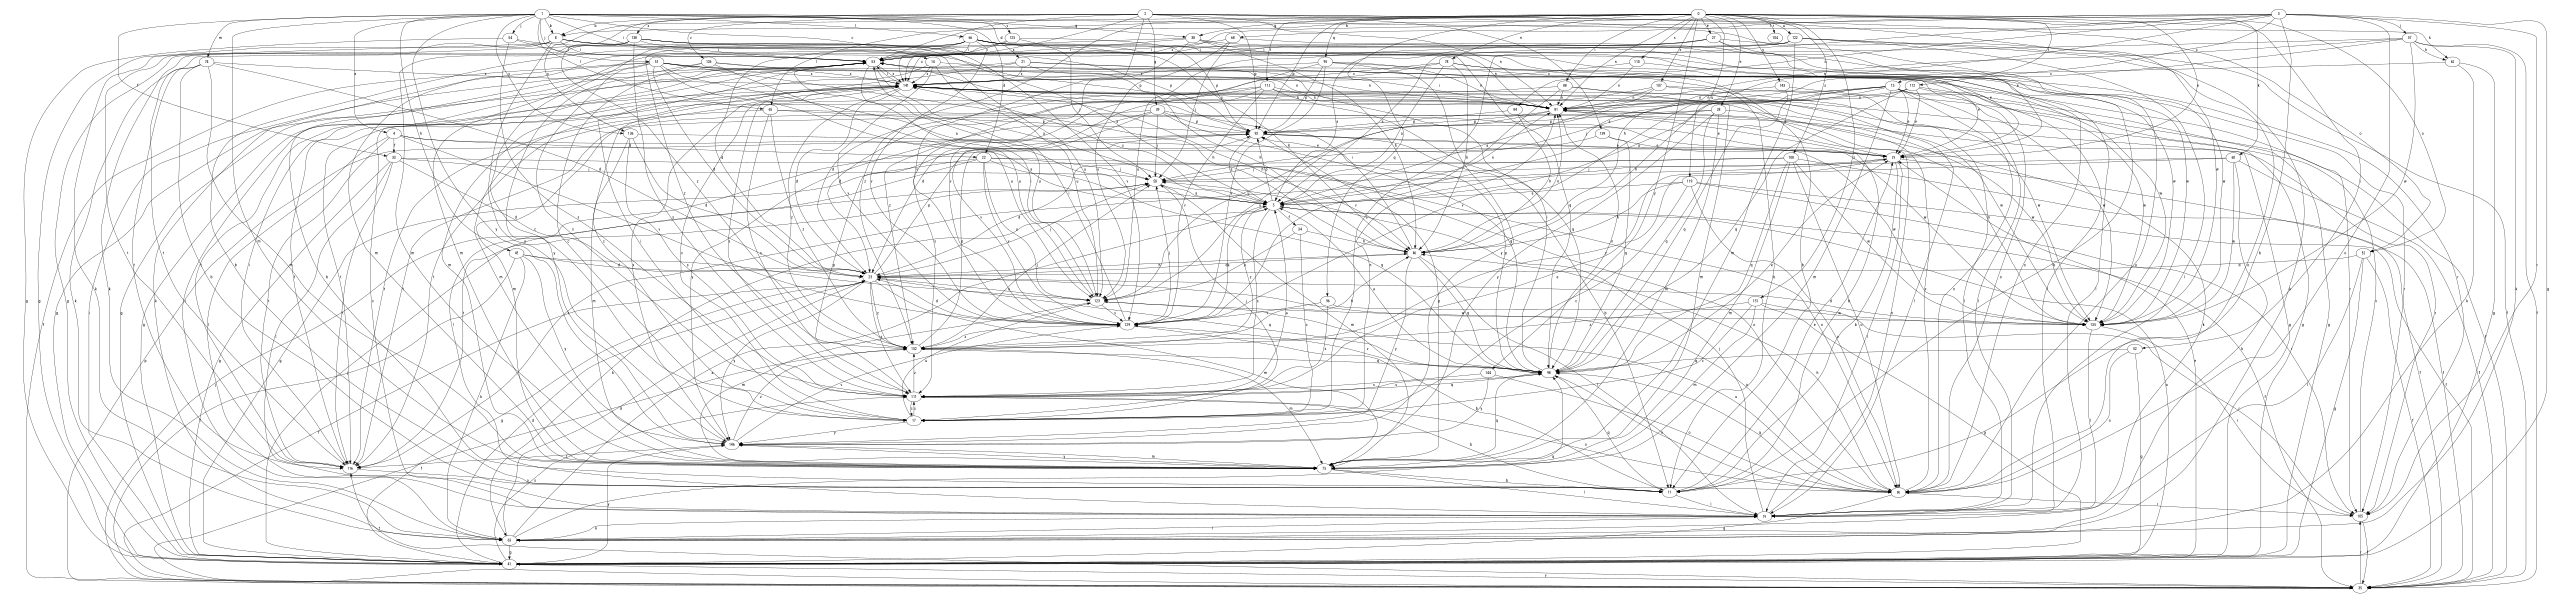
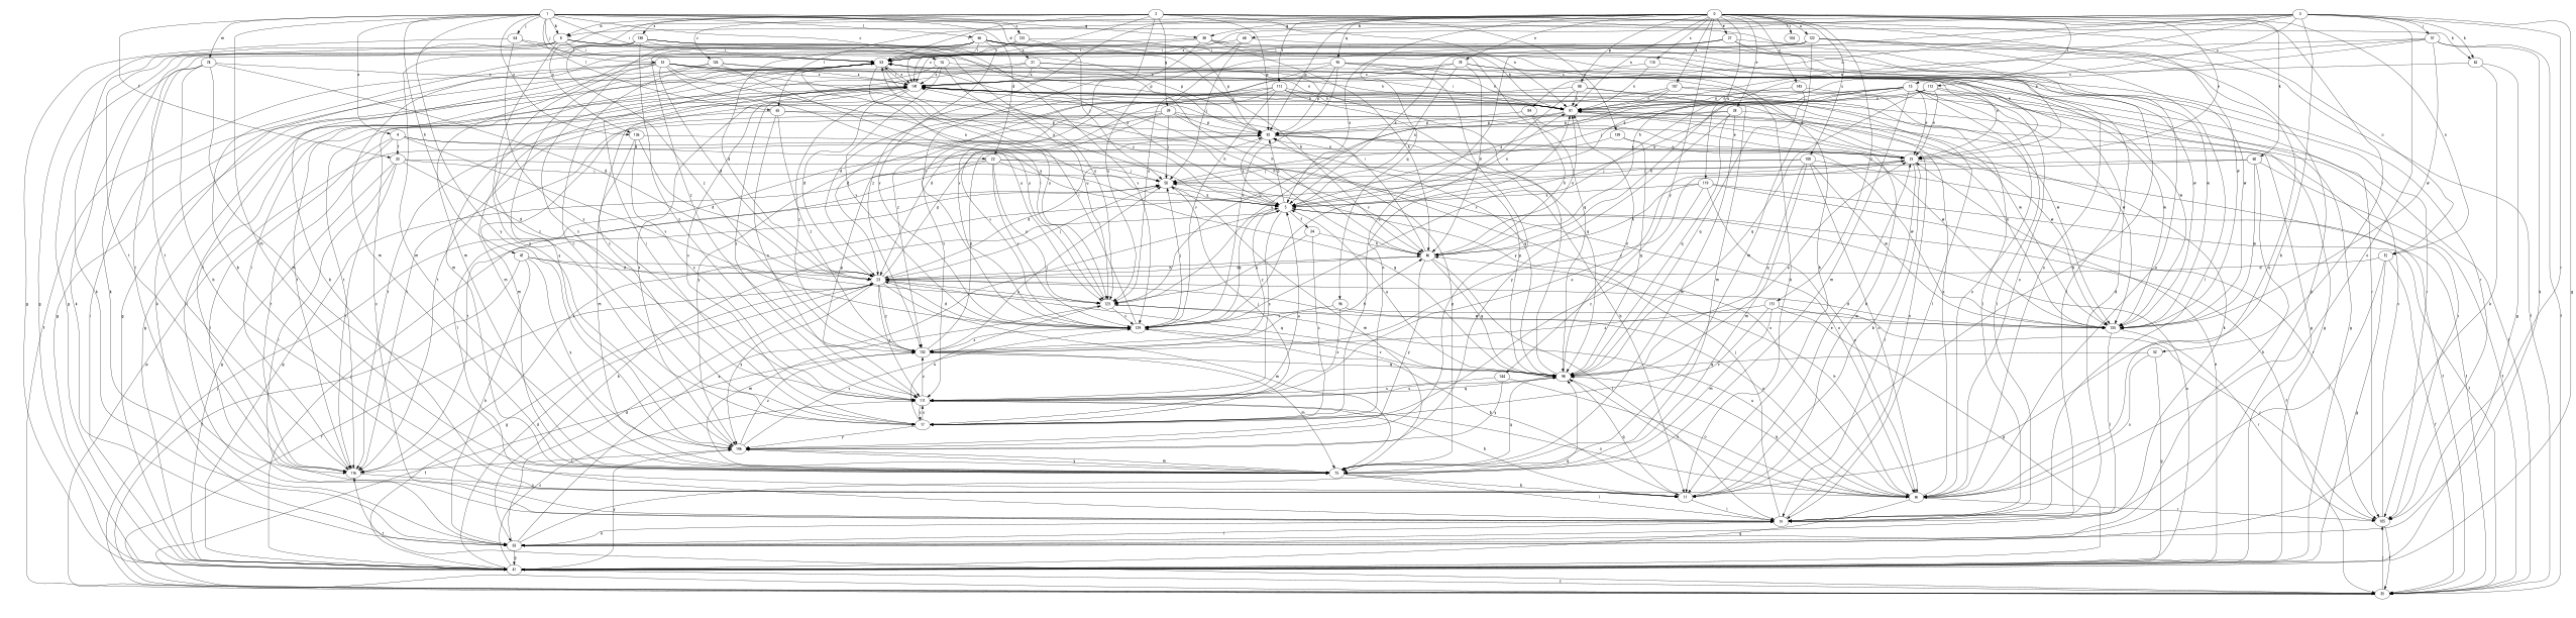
  strict digraph {
    fontname="Roboto Condensed"
    node [fontname="Roboto Condensed"]
    edge [fontname="Roboto Condensed"]
    0
    27
    28
    29
    38
    52
    60
    65
    78
    81
    82
    88
    92
    95
    96
    104
    107
    108
    110
    112
    115
    119
    122
    136
    143
    144
    151
    152
    53
    141
    11
    86
    5
    35
    75
    146
    135
    116
    98
    69
    58
    129
    46
    41
    63
    105
    111
    23
    123
    17
    1
    4
    8
    14
    21
    22
    33
    45
    54
    55
    62
    66
    74
    125
    2
    39
    126
    138
    139
    3
    15
    57
    68
    84
    34
    0 -> 27 [label=e]
    0 -> 28 [label=e]
    0 -> 29 [label=e]
    0 -> 38 [label=g]
    0 -> 52 [label=i]
    0 -> 60 [label=k]
    0 -> 65 [label=l]
    0 -> 78 [label=n]
    0 -> 81 [label=n]
    0 -> 82 [label=o]
-   0 -> 88 [label=i]
+   0 -> 88 [label=p]
    0 -> 92 [label=p]
    0 -> 95 [label=q]
    0 -> 96 [label=q]
    0 -> 104 [label=r]
    0 -> 107 [label=s]
    0 -> 108 [label=s]
    0 -> 110 [label=s]
    0 -> 112 [label=t]
    0 -> 115 [label=t]
    0 -> 119 [label=u]
    0 -> 122 [label=u]
    0 -> 136 [label=x]
    0 -> 143 [label=y]
    0 -> 144 [label=y]
    0 -> 151 [label=z]
    0 -> 152 [label=z]
    27 -> 53 [label=i]
    27 -> 141 [label=x]
    27 -> 11 [label=b]
    27 -> 86 [label=o]
    27 -> 5 [label=a]
    27 -> 35 [label=f]
    28 -> 92 [label=p]
    28 -> 75 [label=m]
    28 -> 146 [label=y]
    28 -> 135 [label=w]
    28 -> 116 [label=t]
    28 -> 98 [label=q]
    29 -> 141 [label=x]
    29 -> 11 [label=b]
    29 -> 35 [label=f]
    29 -> 116 [label=t]
    29 -> 69 [label=l]
    29 -> 58 [label=j]
    38 -> 81 [label=n]
    38 -> 53 [label=i]
    38 -> 75 [label=m]
    38 -> 135 [label=w]
    38 -> 129 [label=v]
    38 -> 46 [label=h]
    52 -> 86 [label=o]
    52 -> 98 [label=q]
    52 -> 41 [label=g]
    60 -> 152 [label=z]
    60 -> 35 [label=f]
    60 -> 135 [label=w]
    60 -> 58 [label=j]
    60 -> 63 [label=k]
    65 -> 92 [label=p]
    65 -> 152 [label=z]
    65 -> 116 [label=t]
    65 -> 105 [label=r]
    65 -> 111 [label=s]
    78 -> 29 [label=e]
    78 -> 141 [label=x]
    78 -> 5 [label=a]
    78 -> 69 [label=l]
    78 -> 46 [label=h]
    78 -> 23 [label=d]
    81 -> 92 [label=p]
    81 -> 53 [label=i]
    81 -> 141 [label=x]
    81 -> 11 [label=b]
    81 -> 63 [label=k]
    81 -> 123 [label=u]
    82 -> 35 [label=f]
    82 -> 69 [label=l]
    82 -> 41 [label=g]
    82 -> 23 [label=d]
    88 -> 81 [label=n]
    88 -> 75 [label=m]
    88 -> 69 [label=l]
    88 -> 129 [label=v]
    88 -> 23 [label=d]
    92 -> 29 [label=e]
    92 -> 11 [label=b]
    92 -> 5 [label=a]
    92 -> 135 [label=w]
    95 -> 81 [label=n]
    95 -> 92 [label=p]
    95 -> 152 [label=z]
    95 -> 141 [label=x]
    95 -> 146 [label=y]
    95 -> 135 [label=w]
    95 -> 129 [label=v]
    96 -> 129 [label=v]
    96 -> 105 [label=r]
    96 -> 111 [label=s]
    107 -> 81 [label=n]
    107 -> 5 [label=a]
    107 -> 135 [label=w]
    107 -> 116 [label=t]
    107 -> 69 [label=l]
    108 -> 86 [label=o]
    108 -> 35 [label=f]
    108 -> 75 [label=m]
    108 -> 135 [label=w]
    108 -> 98 [label=q]
    108 -> 58 [label=j]
    108 -> 23 [label=d]
    110 -> 81 [label=n]
    110 -> 141 [label=x]
-   110 -> 69 [label=l]
+   110 -> 69 [label=d]
    112 -> 29 [label=e]
    112 -> 81 [label=n]
    112 -> 5 [label=a]
    112 -> 135 [label=w]
    112 -> 98 [label=q]
    112 -> 41 [label=g]
    115 -> 81 [label=n]
    115 -> 116 [label=t]
    115 -> 98 [label=q]
    115 -> 129 [label=v]
    115 -> 41 [label=g]
    115 -> 111 [label=s]
    115 -> 23 [label=d]
    119 -> 86 [label=o]
    119 -> 5 [label=a]
    119 -> 35 [label=f]
    119 -> 46 [label=h]
    119 -> 105 [label=r]
    119 -> 17 [label=c]
    122 -> 53 [label=i]
    122 -> 86 [label=o]
    122 -> 5 [label=a]
    122 -> 75 [label=m]
    122 -> 69 [label=l]
    122 -> 63 [label=k]
    122 -> 123 [label=u]
    136 -> 29 [label=e]
    136 -> 75 [label=m]
    136 -> 111 [label=s]
    136 -> 23 [label=d]
    143 -> 81 [label=n]
    143 -> 35 [label=f]
    143 -> 98 [label=q]
    144 -> 86 [label=o]
    144 -> 146 [label=y]
    144 -> 111 [label=s]
    151 -> 152 [label=z]
    151 -> 75 [label=m]
    151 -> 135 [label=w]
    151 -> 41 [label=g]
    151 -> 17 [label=c]
    152 -> 92 [label=p]
    152 -> 35 [label=f]
    152 -> 75 [label=m]
    152 -> 98 [label=q]
    152 -> 58 [label=j]
    152 -> 46 [label=h]
    53 -> 141 [label=x]
    53 -> 5 [label=a]
    53 -> 116 [label=t]
    53 -> 41 [label=g]
    53 -> 123 [label=u]
    141 -> 81 [label=n]
    141 -> 152 [label=z]
    141 -> 53 [label=i]
    141 -> 75 [label=m]
    141 -> 135 [label=w]
    141 -> 116 [label=t]
    141 -> 46 [label=h]
    141 -> 41 [label=g]
    141 -> 111 [label=s]
    141 -> 23 [label=d]
    11 -> 29 [label=e]
    11 -> 98 [label=q]
    11 -> 69 [label=l]
    86 -> 141 [label=x]
    86 -> 98 [label=q]
    86 -> 46 [label=h]
    86 -> 41 [label=g]
    86 -> 105 [label=r]
    86 -> 123 [label=u]
    5 -> 81 [label=n]
    5 -> 92 [label=p]
    5 -> 152 [label=z]
    5 -> 141 [label=x]
    5 -> 35 [label=f]
    5 -> 63 [label=k]
    5 -> 111 [label=s]
    5 -> 34 [label=f]
    35 -> 92 [label=p]
    35 -> 116 [label=t]
    35 -> 58 [label=j]
    35 -> 105 [label=r]
    75 -> 92 [label=p]
    75 -> 11 [label=b]
    75 -> 146 [label=y]
    75 -> 98 [label=q]
    75 -> 69 [label=l]
    146 -> 152 [label=z]
    146 -> 141 [label=x]
    146 -> 75 [label=m]
    146 -> 116 [label=t]
    146 -> 129 [label=v]
    135 -> 81 [label=n]
    135 -> 69 [label=l]
    135 -> 105 [label=r]
    135 -> 23 [label=d]
    116 -> 53 [label=i]
    116 -> 86 [label=o]
    98 -> 29 [label=e]
    98 -> 81 [label=n]
    98 -> 92 [label=p]
    98 -> 53 [label=i]
    98 -> 86 [label=o]
    98 -> 5 [label=a]
    98 -> 129 [label=v]
    98 -> 111 [label=s]
    69 -> 81 [label=n]
    69 -> 141 [label=x]
    69 -> 58 [label=j]
    69 -> 63 [label=k]
    58 -> 5 [label=a]
    58 -> 75 [label=m]
    129 -> 152 [label=z]
    129 -> 53 [label=i]
    129 -> 11 [label=b]
    129 -> 5 [label=a]
    129 -> 58 [label=j]
    129 -> 23 [label=d]
    46 -> 81 [label=n]
    46 -> 53 [label=i]
    46 -> 146 [label=y]
    46 -> 98 [label=q]
    46 -> 69 [label=l]
    46 -> 23 [label=d]
    41 -> 29 [label=e]
    41 -> 53 [label=i]
    41 -> 5 [label=a]
    41 -> 35 [label=f]
    41 -> 146 [label=y]
    41 -> 58 [label=j]
    41 -> 111 [label=s]
    41 -> 23 [label=d]
    63 -> 53 [label=i]
    63 -> 5 [label=a]
    63 -> 98 [label=q]
    63 -> 69 [label=l]
    63 -> 41 [label=g]
    63 -> 23 [label=d]
    105 -> 141 [label=x]
    105 -> 35 [label=f]
    111 -> 29 [label=e]
    111 -> 92 [label=p]
    111 -> 152 [label=z]
    111 -> 11 [label=b]
    111 -> 86 [label=o]
    111 -> 98 [label=q]
    111 -> 17 [label=c]
    23 -> 92 [label=p]
    23 -> 152 [label=z]
    23 -> 86 [label=o]
    23 -> 35 [label=f]
    23 -> 75 [label=m]
    23 -> 146 [label=y]
    23 -> 98 [label=q]
    23 -> 58 [label=j]
    23 -> 46 [label=h]
    23 -> 41 [label=g]
    23 -> 111 [label=s]
    23 -> 123 [label=u]
    123 -> 53 [label=i]
    123 -> 75 [label=m]
    123 -> 135 [label=w]
    123 -> 129 [label=v]
    17 -> 81 [label=n]
    17 -> 53 [label=i]
    17 -> 141 [label=x]
    17 -> 5 [label=a]
    17 -> 146 [label=y]
    17 -> 58 [label=j]
    17 -> 111 [label=s]
    17 -> 123 [label=u]
    1 -> 38 [label=g]
    1 -> 65 [label=l]
    1 -> 136 [label=x]
    1 -> 53 [label=i]
    1 -> 75 [label=m]
    1 -> 146 [label=y]
    1 -> 4 [label=a]
    1 -> 8 [label=b]
    1 -> 14 [label=c]
    1 -> 21 [label=d]
    1 -> 22 [label=d]
    1 -> 33 [label=f]
    1 -> 45 [label=h]
    1 -> 54 [label=j]
    1 -> 55 [label=j]
    1 -> 62 [label=k]
    1 -> 66 [label=l]
    1 -> 74 [label=m]
    1 -> 125 [label=v]
    4 -> 5 [label=a]
    4 -> 116 [label=t]
    4 -> 69 [label=l]
    4 -> 129 [label=v]
    4 -> 22 [label=d]
    4 -> 33 [label=f]
    8 -> 53 [label=i]
    8 -> 11 [label=b]
    8 -> 5 [label=a]
    8 -> 146 [label=y]
    8 -> 116 [label=t]
    8 -> 41 [label=g]
    8 -> 63 [label=k]
    8 -> 123 [label=u]
    14 -> 141 [label=x]
    14 -> 86 [label=o]
    14 -> 75 [label=m]
    14 -> 129 [label=v]
    14 -> 123 [label=u]
    21 -> 141 [label=x]
    21 -> 11 [label=b]
    21 -> 46 [label=h]
    21 -> 41 [label=g]
    21 -> 105 [label=r]
    21 -> 17 [label=c]
    22 -> 86 [label=o]
    22 -> 116 [label=t]
    22 -> 98 [label=q]
    22 -> 58 [label=j]
    22 -> 129 [label=v]
    22 -> 41 [label=g]
    22 -> 123 [label=u]
    33 -> 86 [label=o]
    33 -> 116 [label=t]
    33 -> 69 [label=l]
    33 -> 58 [label=j]
    33 -> 41 [label=g]
    33 -> 23 [label=d]
    45 -> 35 [label=f]
    45 -> 146 [label=y]
    45 -> 63 [label=k]
    45 -> 23 [label=d]
    45 -> 123 [label=u]
    54 -> 92 [label=p]
    54 -> 53 [label=i]
    54 -> 41 [label=g]
    54 -> 111 [label=s]
    55 -> 81 [label=n]
    55 -> 141 [label=x]
    55 -> 11 [label=b]
    55 -> 5 [label=a]
    55 -> 35 [label=f]
    55 -> 46 [label=h]
    55 -> 63 [label=k]
    55 -> 105 [label=r]
    55 -> 111 [label=s]
    55 -> 23 [label=d]
    55 -> 123 [label=u]
    62 -> 141 [label=x]
    62 -> 41 [label=g]
    62 -> 63 [label=k]
    66 -> 29 [label=e]
    66 -> 152 [label=z]
    66 -> 53 [label=i]
    66 -> 11 [label=b]
    66 -> 86 [label=o]
    66 -> 135 [label=w]
    66 -> 98 [label=q]
    66 -> 129 [label=v]
    66 -> 46 [label=h]
    66 -> 23 [label=d]
    66 -> 17 [label=c]
    74 -> 141 [label=x]
    74 -> 11 [label=b]
    74 -> 75 [label=m]
    74 -> 116 [label=t]
    74 -> 63 [label=k]
    74 -> 23 [label=d]
    125 -> 92 [label=p]
    125 -> 53 [label=i]
    125 -> 75 [label=m]
    125 -> 58 [label=j]
    2 -> 29 [label=e]
    2 -> 81 [label=n]
    2 -> 82 [label=o]
    2 -> 92 [label=p]
    2 -> 152 [label=z]
    2 -> 53 [label=i]
    2 -> 141 [label=x]
    2 -> 135 [label=w]
    2 -> 129 [label=v]
    2 -> 8 [label=b]
    2 -> 39 [label=g]
    2 -> 126 [label=v]
    2 -> 138 [label=x]
    2 -> 139 [label=x]
    39 -> 92 [label=p]
    39 -> 75 [label=m]
    39 -> 146 [label=y]
    39 -> 135 [label=w]
    39 -> 98 [label=q]
    39 -> 58 [label=j]
    39 -> 129 [label=v]
    126 -> 81 [label=n]
    126 -> 141 [label=x]
    126 -> 146 [label=y]
    126 -> 123 [label=u]
    126 -> 17 [label=c]
    138 -> 92 [label=p]
    138 -> 53 [label=i]
    138 -> 75 [label=m]
    138 -> 129 [label=v]
    138 -> 41 [label=g]
    138 -> 63 [label=k]
    138 -> 105 [label=r]
    138 -> 111 [label=s]
    139 -> 29 [label=e]
    139 -> 98 [label=q]
    139 -> 69 [label=l]
    3 -> 141 [label=x]
    3 -> 11 [label=b]
    3 -> 86 [label=o]
    3 -> 46 [label=h]
    3 -> 41 [label=g]
    3 -> 105 [label=r]
    3 -> 17 [label=c]
    3 -> 8 [label=b]
-   57 -> 62 [label=k]
+   3 -> 62 [label=k]
    3 -> 15 [label=c]
    3 -> 57 [label=j]
    3 -> 68 [label=l]
    3 -> 84 [label=o]
    15 -> 29 [label=e]
    15 -> 81 [label=n]
    15 -> 86 [label=o]
    15 -> 75 [label=m]
    15 -> 135 [label=w]
    15 -> 69 [label=l]
    15 -> 58 [label=j]
    15 -> 129 [label=v]
    15 -> 46 [label=h]
    15 -> 41 [label=g]
    15 -> 123 [label=u]
    57 -> 81 [label=n]
    57 -> 5 [label=a]
    57 -> 35 [label=f]
    57 -> 135 [label=w]
    57 -> 116 [label=t]
    57 -> 63 [label=k]
    68 -> 53 [label=i]
    68 -> 135 [label=w]
    68 -> 58 [label=j]
    68 -> 123 [label=u]
    84 -> 29 [label=e]
    84 -> 92 [label=p]
    84 -> 46 [label=h]
    34 -> 46 [label=h]
    34 -> 123 [label=u]
    34 -> 17 [label=c]
  }
